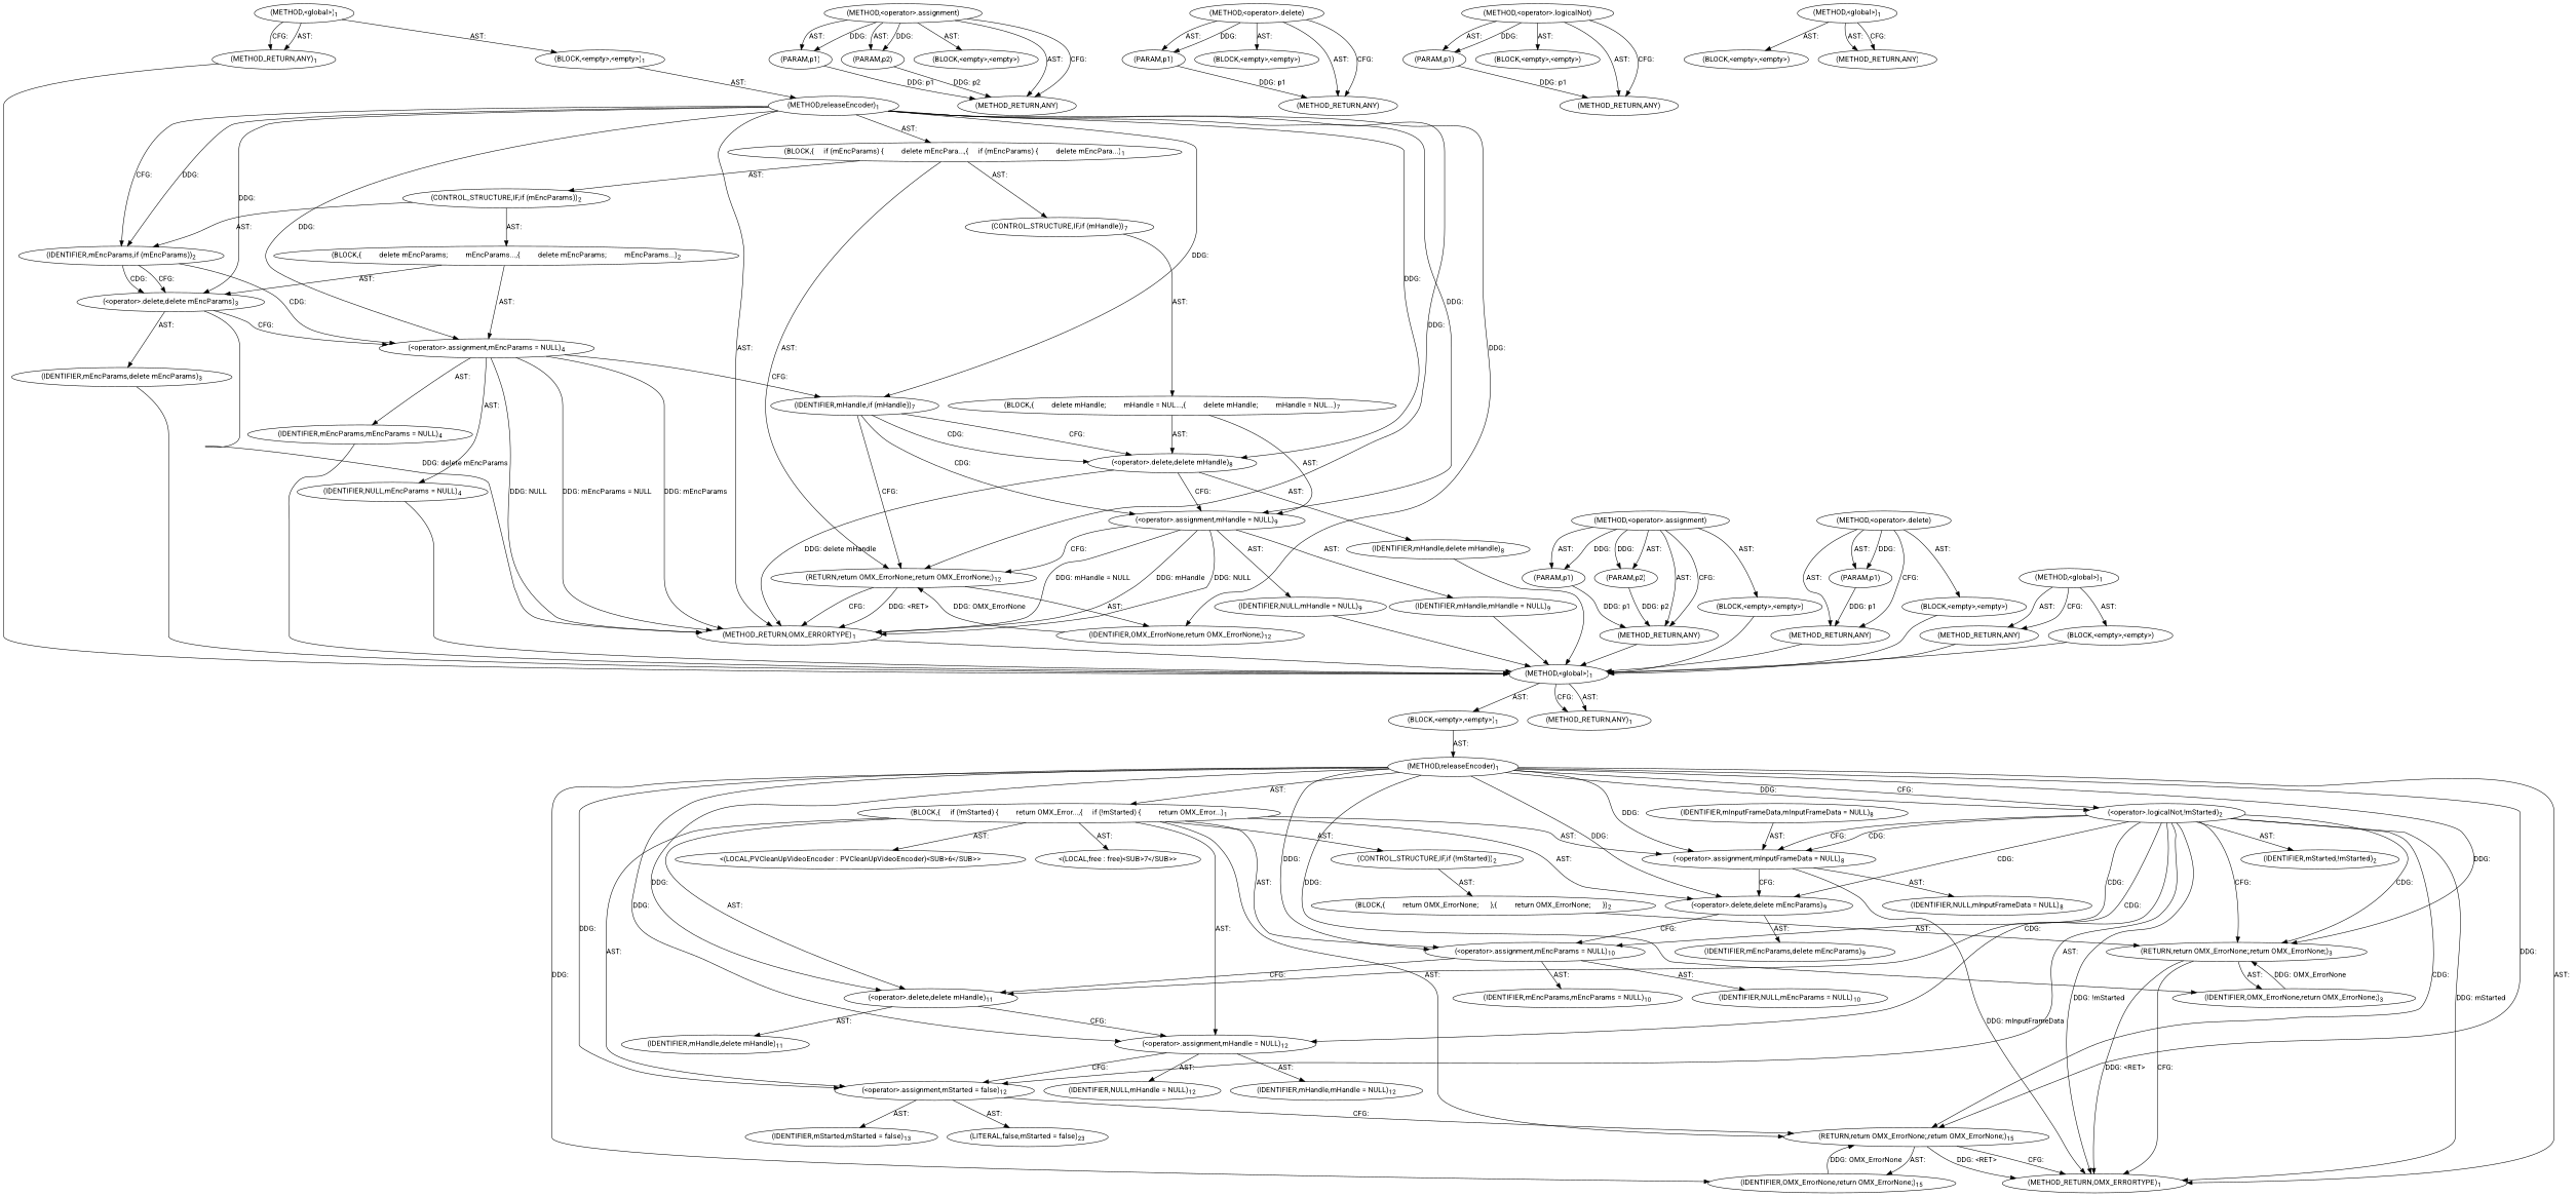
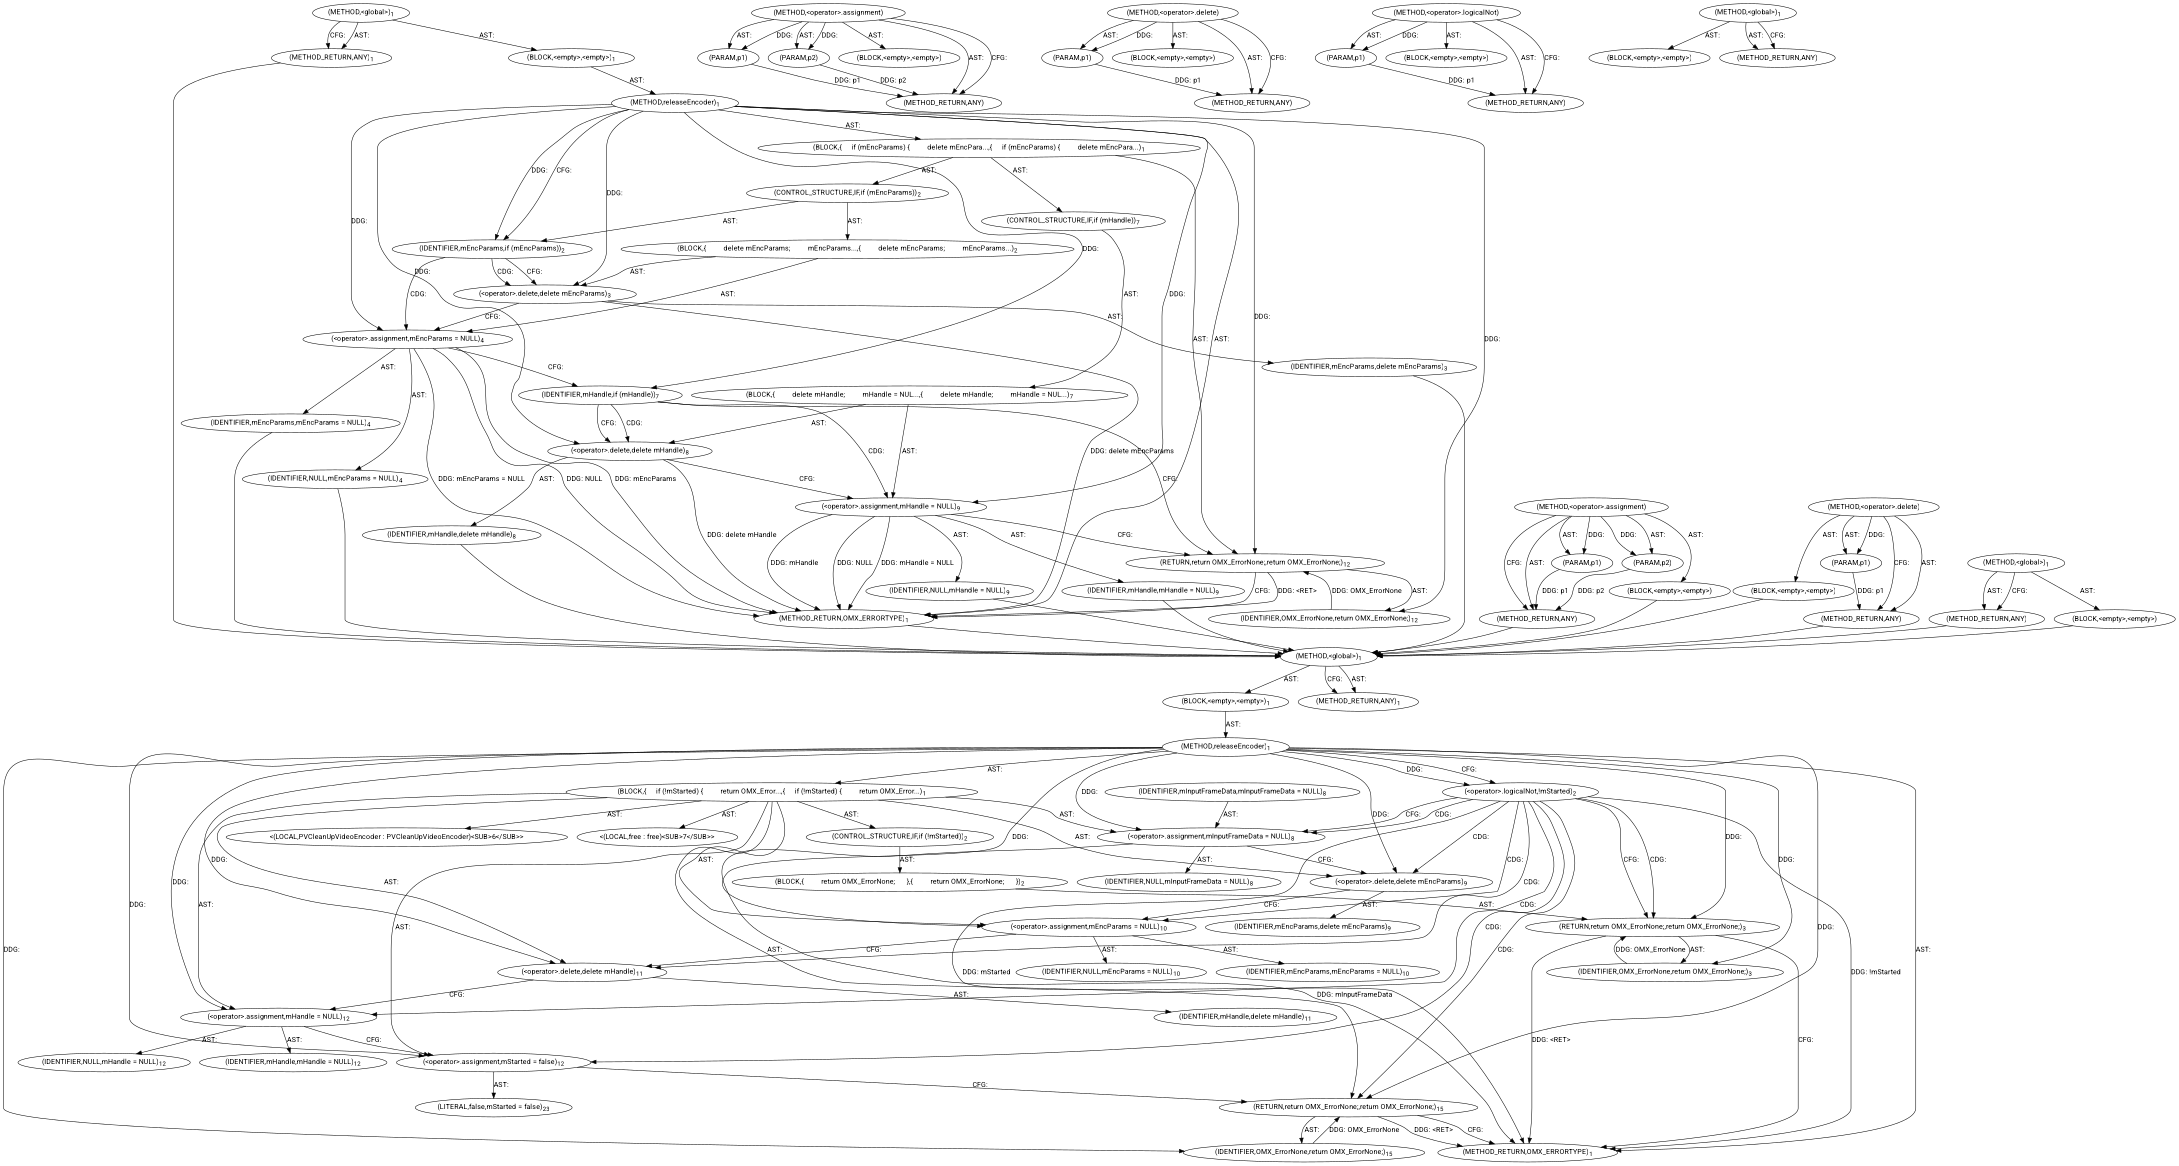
  digraph {
    fontname=Roboto
    node [fontname=Roboto]
    edge [fontname=Roboto]
    n1 [label=<(METHOD,&lt;global&gt;)<SUB>1</SUB>>]
    n2 [label=<(BLOCK,&lt;empty&gt;,&lt;empty&gt;)<SUB>1</SUB>>]
    n3 [label=<(METHOD_RETURN,ANY)<SUB>1</SUB>>]
    n4 [label=<(METHOD,releaseEncoder)<SUB>1</SUB>>]
    n5 [label=<(BLOCK,{     if (!mStarted) {         return OMX_Error...,{     if (!mStarted) {         return OMX_Error...)<SUB>1</SUB>>]
    n6 [label=<(&lt;operator&gt;.logicalNot,!mStarted)<SUB>2</SUB>>]
    n7 [label=<(RETURN,return OMX_ErrorNone;,return OMX_ErrorNone;)<SUB>3</SUB>>]
    n8 [label=<(IDENTIFIER,OMX_ErrorNone,return OMX_ErrorNone;)<SUB>3</SUB>>]
    n9 [label=<(&lt;operator&gt;.assignment,mInputFrameData = NULL)<SUB>8</SUB>>]
    n10 [label=<(&lt;operator&gt;.delete,delete mEncParams)<SUB>9</SUB>>]
    n11 [label=<(&lt;operator&gt;.assignment,mEncParams = NULL)<SUB>10</SUB>>]
    n12 [label=<(&lt;operator&gt;.delete,delete mHandle)<SUB>11</SUB>>]
    n13 [label=<(&lt;operator&gt;.assignment,mHandle = NULL)<SUB>12</SUB>>]
    n14 [label=<(&lt;operator&gt;.assignment,mStarted = false)<SUB>12</SUB>>]
    n15 [label=<(RETURN,return OMX_ErrorNone;,return OMX_ErrorNone;)<SUB>15</SUB>>]
    n16 [label=<(IDENTIFIER,OMX_ErrorNone,return OMX_ErrorNone;)<SUB>15</SUB>>]
    n17 [label=<(METHOD_RETURN,OMX_ERRORTYPE)<SUB>1</SUB>>]
    n18 [label=<(CONTROL_STRUCTURE,IF,if (!mStarted))<SUB>2</SUB>>]
    n19 [label="<(LOCAL,PVCleanUpVideoEncoder : PVCleanUpVideoEncoder)<SUB>6</SUB>>"]
    n20 [label="<(LOCAL,free : free)<SUB>7</SUB>>"]
-   n21 [label=<(IDENTIFIER,mStarted,!mStarted)<SUB>2</SUB>>]
    n22 [label=<(IDENTIFIER,NULL,mInputFrameData = NULL)<SUB>8</SUB>>]
    n23 [label=<(IDENTIFIER,mEncParams,delete mEncParams)<SUB>9</SUB>>]
    n24 [label=<(IDENTIFIER,mEncParams,mEncParams = NULL)<SUB>10</SUB>>]
    n25 [label=<(IDENTIFIER,NULL,mEncParams = NULL)<SUB>10</SUB>>]
    n26 [label=<(IDENTIFIER,mHandle,delete mHandle)<SUB>11</SUB>>]
    n27 [label=<(IDENTIFIER,mHandle,mHandle = NULL)<SUB>12</SUB>>]
    n28 [label=<(IDENTIFIER,NULL,mHandle = NULL)<SUB>12</SUB>>]
-   n29 [label=<(IDENTIFIER,mStarted,mStarted = false)<SUB>13</SUB>>]
    n30 [label=<(LITERAL,false,mStarted = false)<SUB>23</SUB>>]
    n31 [label=<(BLOCK,{         return OMX_ErrorNone;      },{         return OMX_ErrorNone;      })<SUB>2</SUB>>]
    n32 [label=<(IDENTIFIER,mInputFrameData,mInputFrameData = NULL)<SUB>8</SUB>>]
    n33 [label=<(METHOD,&lt;operator&gt;.assignment)>]
    n34 [label=<(PARAM,p1)>]
    n35 [label=<(PARAM,p2)>]
    n36 [label=<(BLOCK,&lt;empty&gt;,&lt;empty&gt;)>]
    n37 [label=<(METHOD_RETURN,ANY)>]
    n38 [label=<(METHOD,&lt;operator&gt;.delete)>]
    n39 [label=<(PARAM,p1)>]
    n40 [label=<(BLOCK,&lt;empty&gt;,&lt;empty&gt;)>]
    n41 [label=<(METHOD_RETURN,ANY)>]
    n42 [label=<(METHOD,&lt;operator&gt;.logicalNot)>]
    n43 [label=<(PARAM,p1)>]
    n44 [label=<(BLOCK,&lt;empty&gt;,&lt;empty&gt;)>]
    n45 [label=<(METHOD_RETURN,ANY)>]
    n46 [label=<(METHOD,&lt;global&gt;)<SUB>1</SUB>>]
    n47 [label=<(BLOCK,&lt;empty&gt;,&lt;empty&gt;)>]
    n48 [label=<(METHOD_RETURN,ANY)>]
    n49 [label=<(METHOD,&lt;global&gt;)<SUB>1</SUB>>]
    n50 [label=<(BLOCK,&lt;empty&gt;,&lt;empty&gt;)<SUB>1</SUB>>]
    n51 [label=<(METHOD_RETURN,ANY)<SUB>1</SUB>>]
    n52 [label=<(METHOD,releaseEncoder)<SUB>1</SUB>>]
    n53 [label=<(BLOCK,{     if (mEncParams) {         delete mEncPara...,{     if (mEncParams) {         delete mEncPara...)<SUB>1</SUB>>]
    n54 [label=<(IDENTIFIER,mEncParams,if (mEncParams))<SUB>2</SUB>>]
    n55 [label=<(&lt;operator&gt;.delete,delete mEncParams)<SUB>3</SUB>>]
    n56 [label=<(&lt;operator&gt;.assignment,mEncParams = NULL)<SUB>4</SUB>>]
    n57 [label=<(IDENTIFIER,mHandle,if (mHandle))<SUB>7</SUB>>]
    n58 [label=<(&lt;operator&gt;.delete,delete mHandle)<SUB>8</SUB>>]
    n59 [label=<(&lt;operator&gt;.assignment,mHandle = NULL)<SUB>9</SUB>>]
    n60 [label=<(RETURN,return OMX_ErrorNone;,return OMX_ErrorNone;)<SUB>12</SUB>>]
    n61 [label=<(IDENTIFIER,OMX_ErrorNone,return OMX_ErrorNone;)<SUB>12</SUB>>]
    n62 [label=<(METHOD_RETURN,OMX_ERRORTYPE)<SUB>1</SUB>>]
    n63 [label=<(CONTROL_STRUCTURE,IF,if (mEncParams))<SUB>2</SUB>>]
    n64 [label=<(CONTROL_STRUCTURE,IF,if (mHandle))<SUB>7</SUB>>]
    n65 [label=<(IDENTIFIER,mEncParams,delete mEncParams)<SUB>3</SUB>>]
    n66 [label=<(IDENTIFIER,mEncParams,mEncParams = NULL)<SUB>4</SUB>>]
    n67 [label=<(IDENTIFIER,NULL,mEncParams = NULL)<SUB>4</SUB>>]
    n68 [label=<(IDENTIFIER,mHandle,delete mHandle)<SUB>8</SUB>>]
    n69 [label=<(IDENTIFIER,mHandle,mHandle = NULL)<SUB>9</SUB>>]
    n70 [label=<(IDENTIFIER,NULL,mHandle = NULL)<SUB>9</SUB>>]
    n71 [label=<(BLOCK,{         delete mEncParams;         mEncParams...,{         delete mEncParams;         mEncParams...)<SUB>2</SUB>>]
    n72 [label=<(BLOCK,{         delete mHandle;         mHandle = NUL...,{         delete mHandle;         mHandle = NUL...)<SUB>7</SUB>>]
    n73 [label=<(METHOD,&lt;operator&gt;.assignment)>]
    n74 [label=<(PARAM,p1)>]
    n75 [label=<(PARAM,p2)>]
    n76 [label=<(BLOCK,&lt;empty&gt;,&lt;empty&gt;)>]
    n77 [label=<(METHOD_RETURN,ANY)>]
    n78 [label=<(METHOD,&lt;operator&gt;.delete)>]
    n79 [label=<(PARAM,p1)>]
    n80 [label=<(BLOCK,&lt;empty&gt;,&lt;empty&gt;)>]
    n81 [label=<(METHOD_RETURN,ANY)>]
    n82 [label=<(METHOD,&lt;global&gt;)<SUB>1</SUB>>]
    n83 [label=<(BLOCK,&lt;empty&gt;,&lt;empty&gt;)>]
    n84 [label=<(METHOD_RETURN,ANY)>]
    n1 -> n2 [label="AST: "]
    n1 -> n3 [label="AST: "]
    n1 -> n3 [label="CFG: "]
    n2 -> n4 [label="AST: "]
    n4 -> n5 [label="AST: "]
    n4 -> n6 [label="CFG: "]
    n4 -> n6 [label="DDG: "]
    n4 -> n7 [label="DDG: "]
    n4 -> n8 [label="DDG: "]
    n4 -> n9 [label="DDG: "]
    n4 -> n10 [label="DDG: "]
    n4 -> n11 [label="DDG: "]
    n4 -> n12 [label="DDG: "]
    n4 -> n13 [label="DDG: "]
    n4 -> n14 [label="DDG: "]
    n4 -> n15 [label="DDG: "]
    n4 -> n16 [label="DDG: "]
    n4 -> n17 [label="AST: "]
    n5 -> n9 [label="AST: "]
    n5 -> n10 [label="AST: "]
    n5 -> n11 [label="AST: "]
    n5 -> n12 [label="AST: "]
    n5 -> n13 [label="AST: "]
    n5 -> n14 [label="AST: "]
    n5 -> n15 [label="AST: "]
    n5 -> n18 [label="AST: "]
    n5 -> n19 [label="AST: "]
    n5 -> n20 [label="AST: "]
    n6 -> n7 [label="CFG: "]
    n6 -> n7 [label="CDG: "]
    n6 -> n9 [label="CFG: "]
    n6 -> n9 [label="CDG: "]
    n6 -> n10 [label="CDG: "]
    n6 -> n11 [label="CDG: "]
    n6 -> n12 [label="CDG: "]
    n6 -> n13 [label="CDG: "]
-   n6 -> n14 [label="AST: "]
+   n6 -> n14 [label="CDG: "]
    n6 -> n15 [label="CDG: "]
    n6 -> n17 [label="DDG: mStarted"]
    n6 -> n17 [label="DDG: !mStarted"]
-   n6 -> n21 [label="AST: "]
    n7 -> n8 [label="AST: "]
    n7 -> n17 [label="CFG: "]
    n7 -> n17 [label="DDG: &lt;RET&gt;"]
    n8 -> n7 [label="DDG: OMX_ErrorNone"]
    n9 -> n10 [label="CFG: "]
    n9 -> n17 [label="DDG: mInputFrameData"]
    n9 -> n22 [label="AST: "]
    n10 -> n11 [label="CFG: "]
    n10 -> n23 [label="AST: "]
    n11 -> n12 [label="CFG: "]
    n11 -> n24 [label="AST: "]
    n11 -> n25 [label="AST: "]
    n12 -> n13 [label="CFG: "]
    n12 -> n26 [label="AST: "]
    n13 -> n14 [label="CFG: "]
    n13 -> n27 [label="AST: "]
    n13 -> n28 [label="AST: "]
    n14 -> n15 [label="CFG: "]
-   n14 -> n29 [label="AST: "]
    n14 -> n30 [label="AST: "]
    n15 -> n16 [label="AST: "]
    n15 -> n17 [label="CFG: "]
    n15 -> n17 [label="DDG: &lt;RET&gt;"]
    n16 -> n15 [label="DDG: OMX_ErrorNone"]
    n18 -> n31 [label="AST: "]
    n31 -> n7 [label="AST: "]
    n32 -> n9 [label="AST: "]
    n33 -> n34 [label="AST: "]
    n33 -> n34 [label="DDG: "]
    n33 -> n35 [label="AST: "]
    n33 -> n35 [label="DDG: "]
    n33 -> n36 [label="AST: "]
    n33 -> n37 [label="AST: "]
    n33 -> n37 [label="CFG: "]
    n34 -> n37 [label="DDG: p1"]
    n35 -> n37 [label="DDG: p2"]
    n38 -> n39 [label="AST: "]
    n38 -> n39 [label="DDG: "]
    n38 -> n40 [label="AST: "]
    n38 -> n41 [label="AST: "]
    n38 -> n41 [label="CFG: "]
    n39 -> n41 [label="DDG: p1"]
    n42 -> n43 [label="AST: "]
    n42 -> n43 [label="DDG: "]
    n42 -> n44 [label="AST: "]
    n42 -> n45 [label="AST: "]
    n42 -> n45 [label="CFG: "]
    n43 -> n45 [label="DDG: p1"]
    n46 -> n47 [label="AST: "]
    n46 -> n48 [label="AST: "]
    n46 -> n48 [label="CFG: "]
    n49 -> n50 [label="AST: "]
    n49 -> n51 [label="AST: "]
    n49 -> n51 [label="CFG: "]
    n50 -> n52 [label="AST: "]
    n51 -> n1
    n52 -> n53 [label="AST: "]
    n52 -> n54 [label="CFG: "]
    n52 -> n54 [label="DDG: "]
    n52 -> n55 [label="DDG: "]
    n52 -> n56 [label="DDG: "]
    n52 -> n57 [label="DDG: "]
    n52 -> n58 [label="DDG: "]
    n52 -> n59 [label="DDG: "]
    n52 -> n60 [label="DDG: "]
    n52 -> n61 [label="DDG: "]
    n52 -> n62 [label="AST: "]
    n53 -> n60 [label="AST: "]
    n53 -> n63 [label="AST: "]
    n53 -> n64 [label="AST: "]
    n54 -> n55 [label="CFG: "]
    n54 -> n55 [label="CDG: "]
    n54 -> n56 [label="CDG: "]
    n55 -> n56 [label="CFG: "]
    n55 -> n62 [label="DDG: delete mEncParams"]
    n55 -> n65 [label="AST: "]
    n56 -> n57 [label="CFG: "]
    n56 -> n62 [label="DDG: mEncParams"]
    n56 -> n62 [label="DDG: NULL"]
    n56 -> n62 [label="DDG: mEncParams = NULL"]
    n56 -> n66 [label="AST: "]
    n56 -> n67 [label="AST: "]
    n57 -> n58 [label="CFG: "]
    n57 -> n58 [label="CDG: "]
    n57 -> n59 [label="CDG: "]
    n57 -> n60 [label="CFG: "]
    n58 -> n59 [label="CFG: "]
    n58 -> n62 [label="DDG: delete mHandle"]
    n58 -> n68 [label="AST: "]
    n59 -> n60 [label="CFG: "]
    n59 -> n62 [label="DDG: mHandle"]
    n59 -> n62 [label="DDG: NULL"]
    n59 -> n62 [label="DDG: mHandle = NULL"]
    n59 -> n69 [label="AST: "]
    n59 -> n70 [label="AST: "]
    n60 -> n61 [label="AST: "]
    n60 -> n62 [label="CFG: "]
    n60 -> n62 [label="DDG: &lt;RET&gt;"]
    n61 -> n60 [label="DDG: OMX_ErrorNone"]
    n62 -> n1
    n63 -> n54 [label="AST: "]
    n63 -> n71 [label="AST: "]
    n64 -> n72 [label="AST: "]
    n65 -> n1
    n66 -> n1
    n67 -> n1
    n68 -> n1
    n69 -> n1
    n70 -> n1
    n71 -> n55 [label="AST: "]
    n71 -> n56 [label="AST: "]
    n72 -> n58 [label="AST: "]
    n72 -> n59 [label="AST: "]
    n73 -> n74 [label="AST: "]
    n73 -> n74 [label="DDG: "]
    n73 -> n75 [label="AST: "]
    n73 -> n75 [label="DDG: "]
    n73 -> n76 [label="AST: "]
    n73 -> n77 [label="AST: "]
    n73 -> n77 [label="CFG: "]
    n74 -> n77 [label="DDG: p1"]
    n75 -> n77 [label="DDG: p2"]
    n76 -> n1
    n77 -> n1
    n78 -> n79 [label="AST: "]
    n78 -> n79 [label="DDG: "]
    n78 -> n80 [label="AST: "]
    n78 -> n81 [label="AST: "]
    n78 -> n81 [label="CFG: "]
    n79 -> n81 [label="DDG: p1"]
    n80 -> n1
    n81 -> n1
    n82 -> n83 [label="AST: "]
    n82 -> n84 [label="AST: "]
    n82 -> n84 [label="CFG: "]
    n83 -> n1
    n84 -> n1
  }
